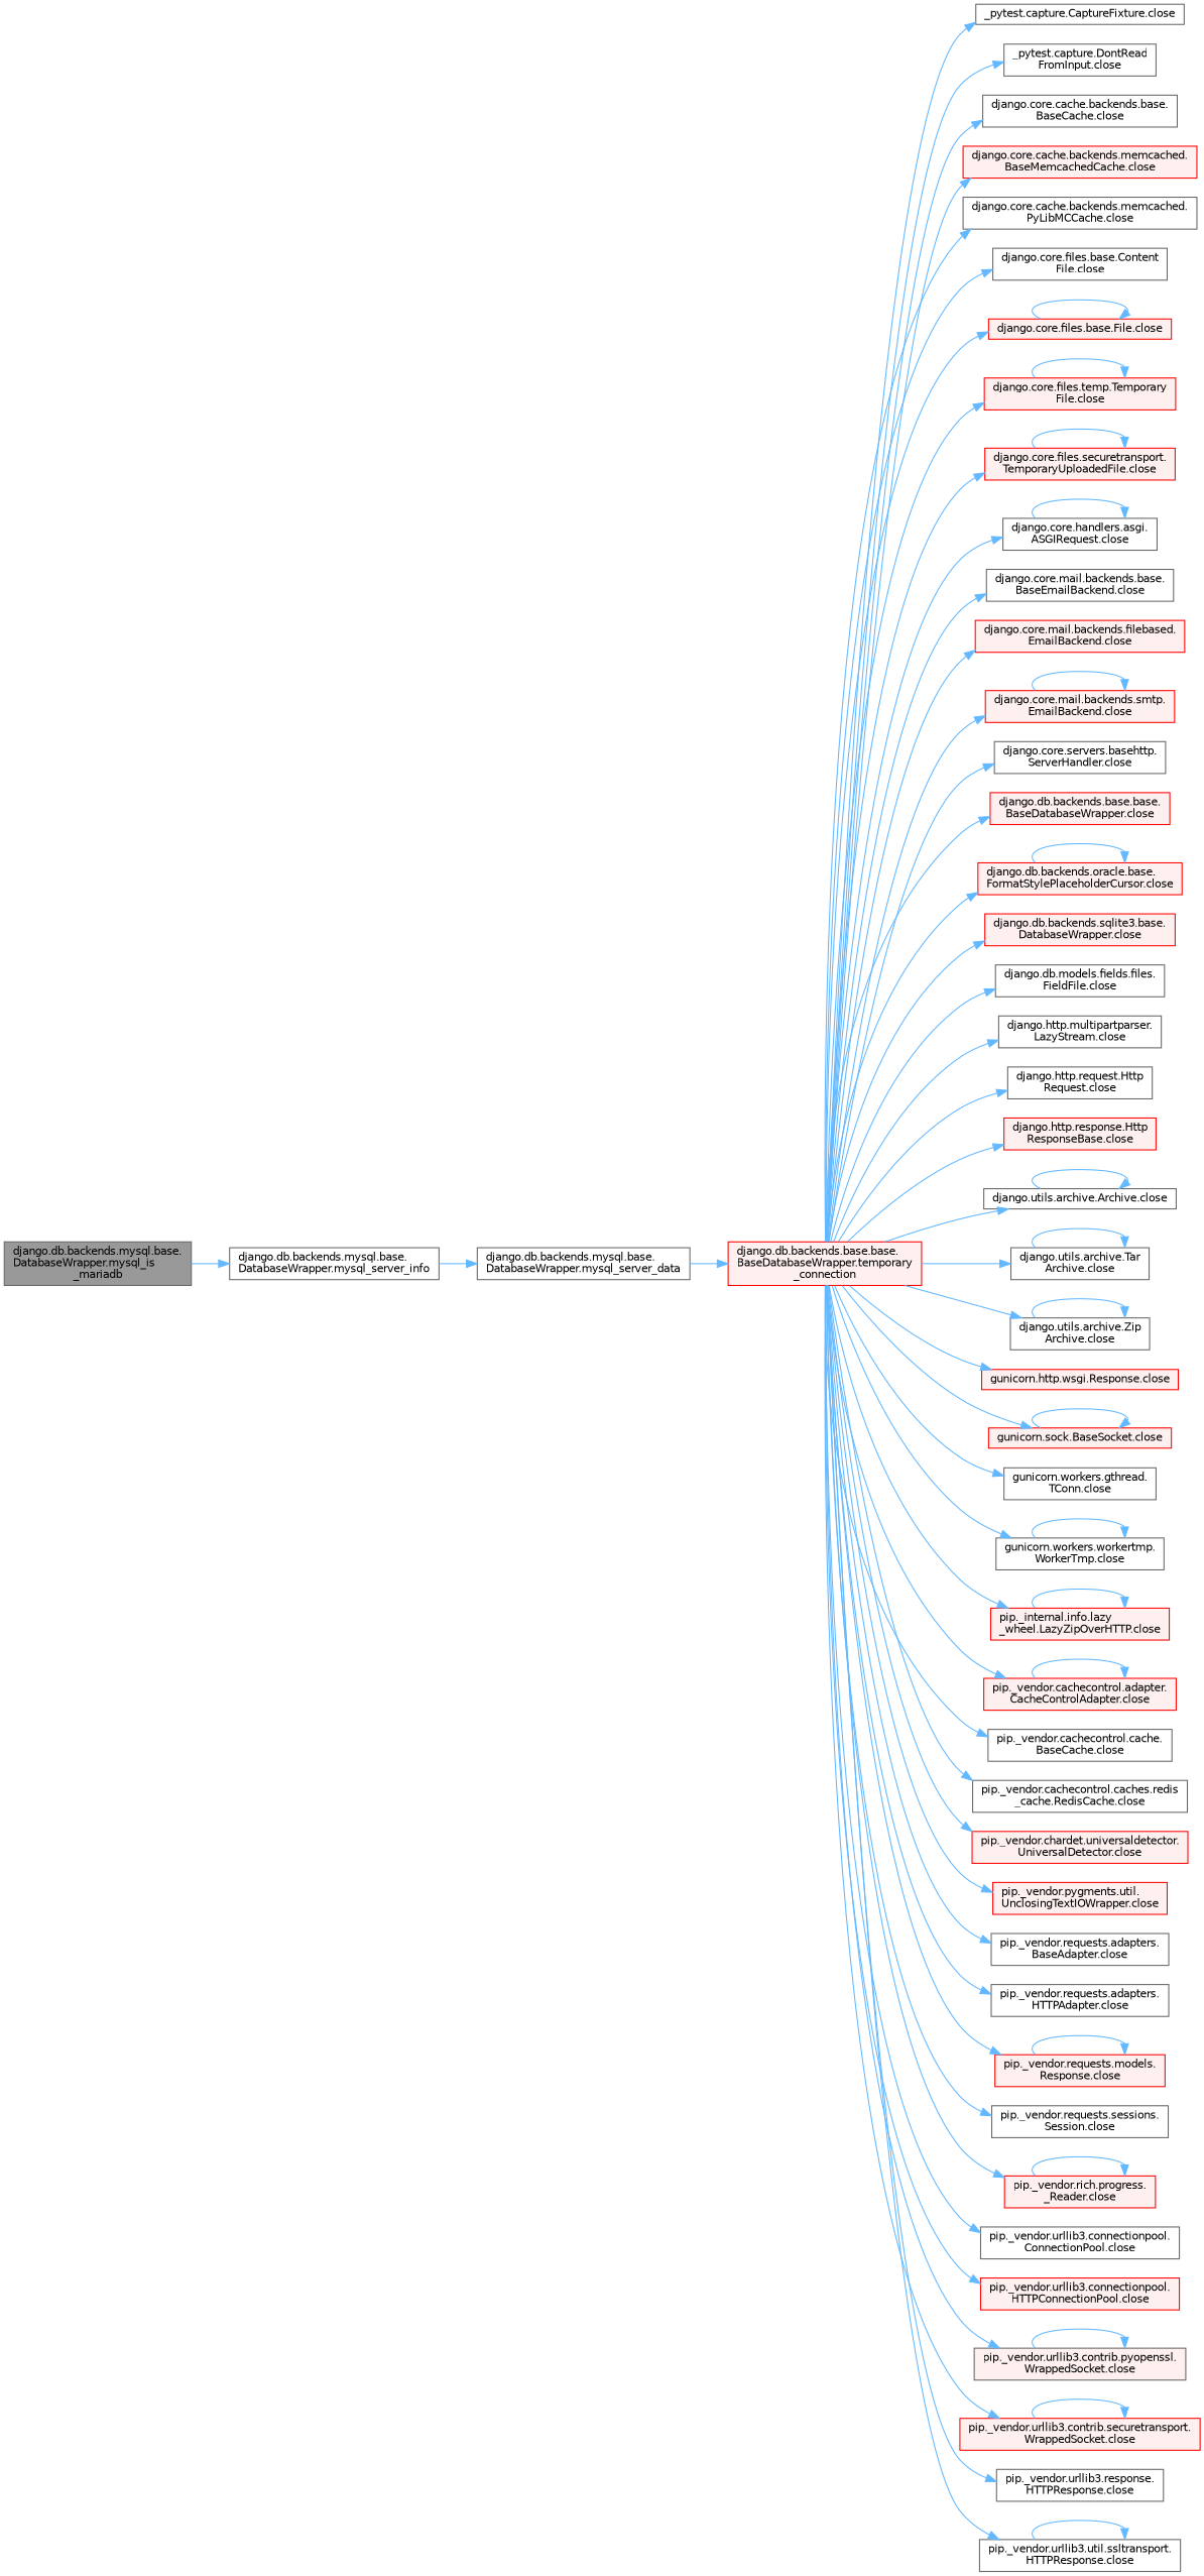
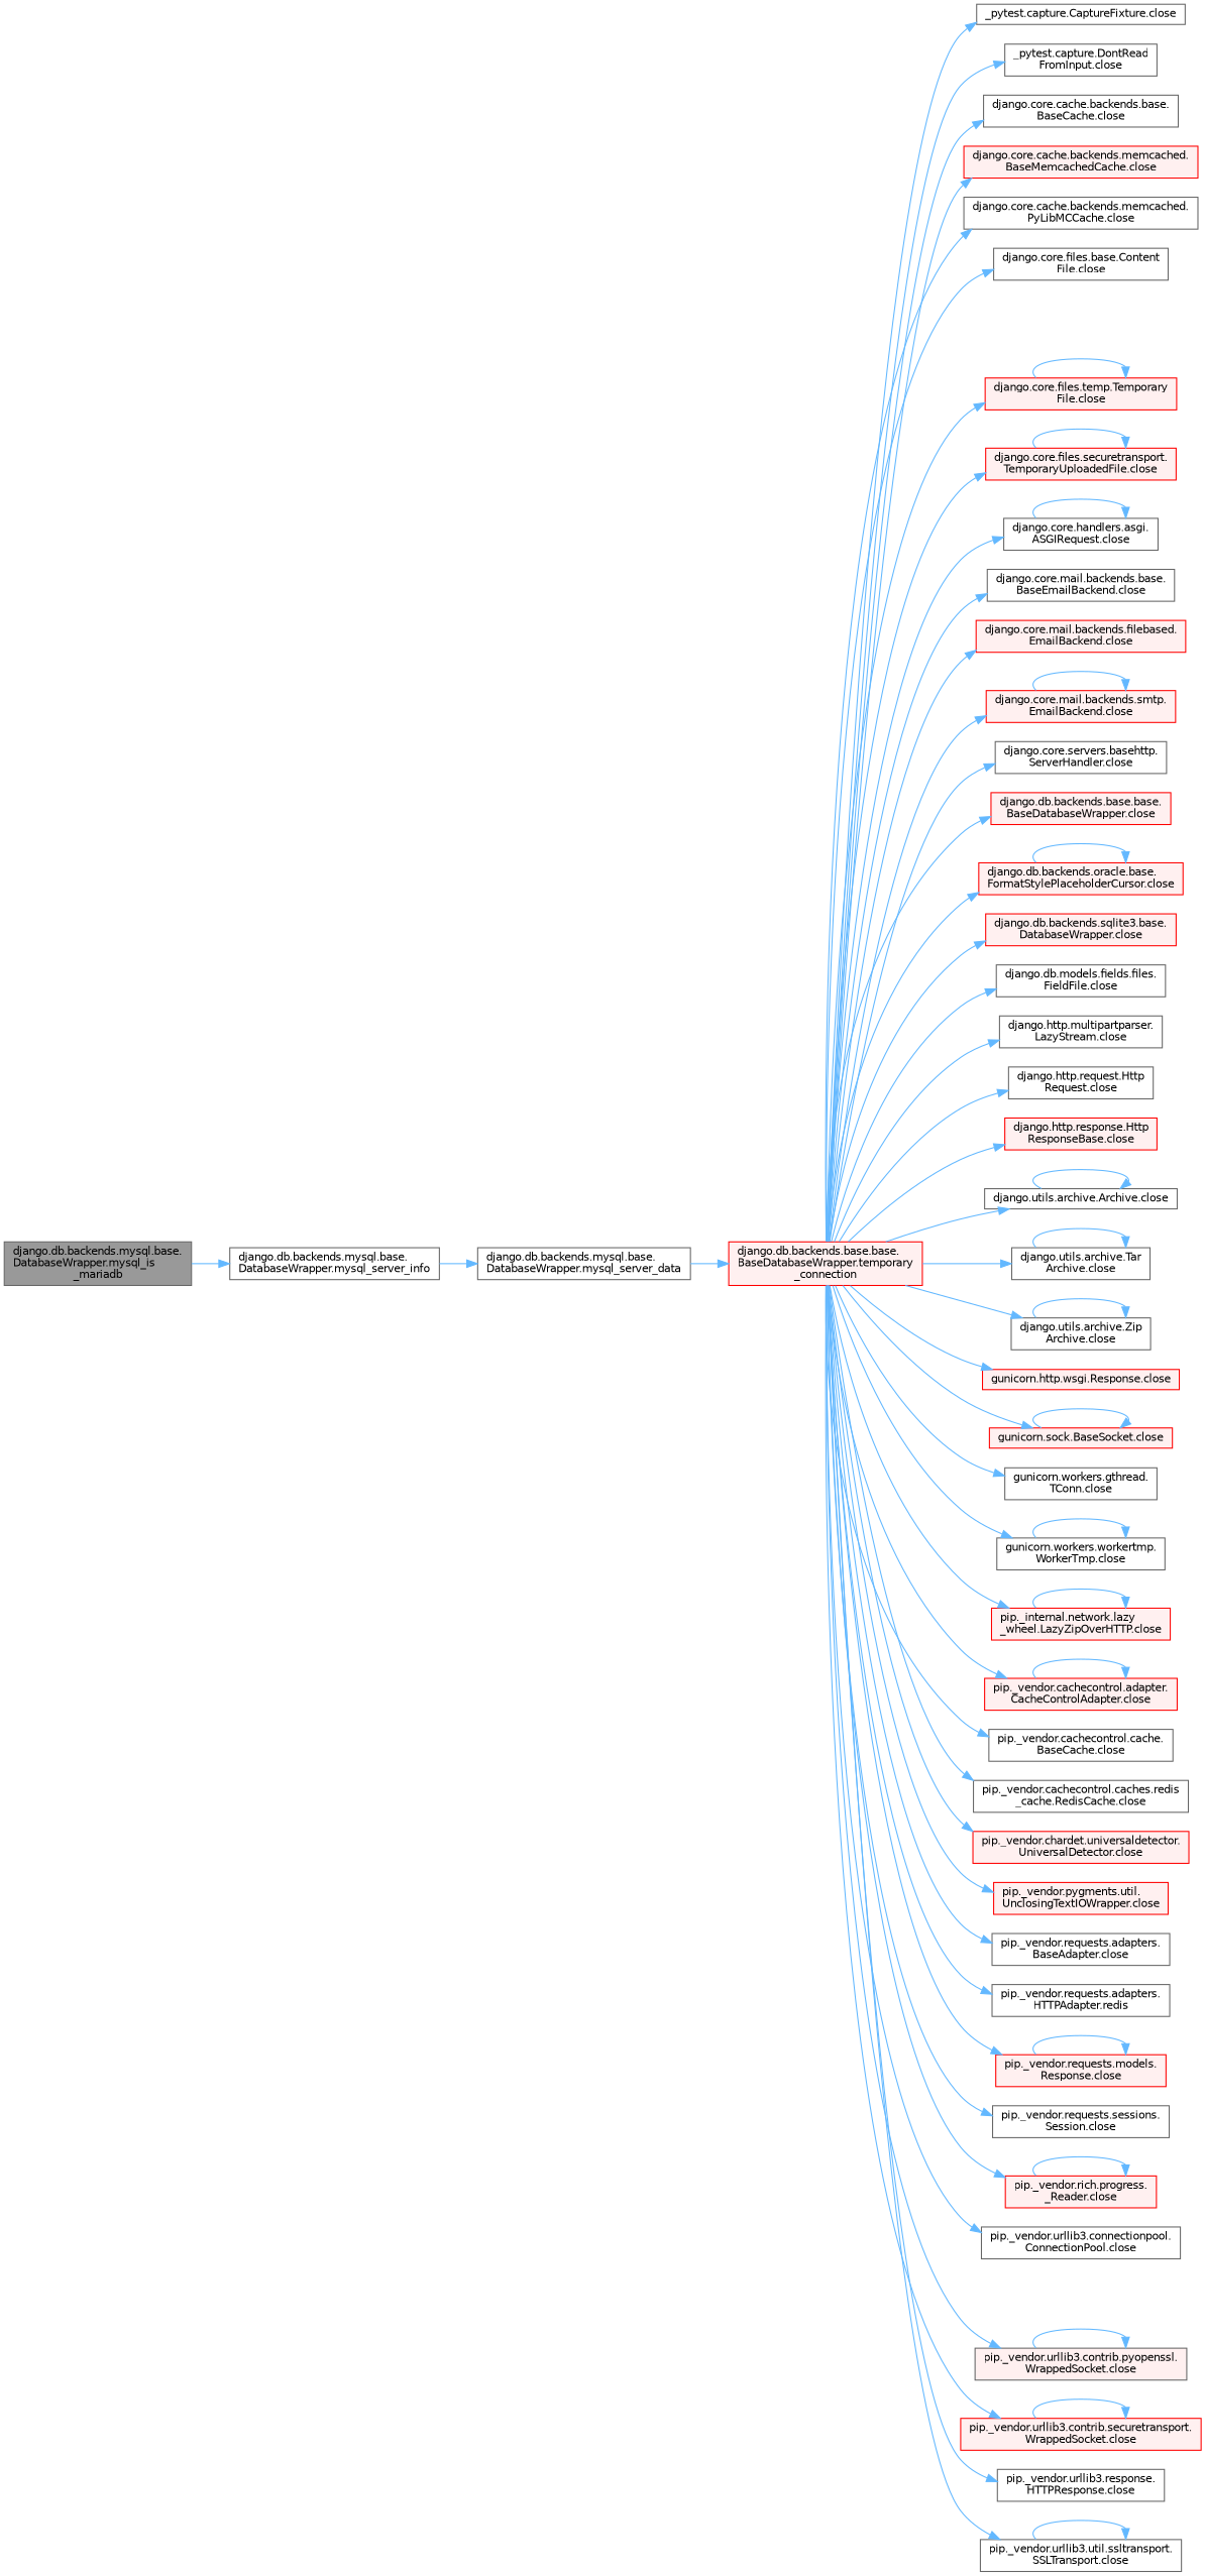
  digraph {
    rankdir=LR
    node [color=grey40 fillcolor=white fontname=Helvetica fontsize=10 shape=box style=filled]
    edge [color=steelblue1 fontname=Helvetica fontsize=10 labelfontname=Helvetica labelfontsize=10 style=solid]
    n1 [color=gray40 fillcolor=grey60 fontcolor=black height=0.2 label="django.db.backends.mysql.base.\lDatabaseWrapper.mysql_is\l_mariadb" width=0.4]
    n2 [height=0.2 label="django.db.backends.mysql.base.\lDatabaseWrapper.mysql_server_info" width=0.4]
    n3 [height=0.2 label="django.db.backends.mysql.base.\lDatabaseWrapper.mysql_server_data" width=0.4]
    n4 [color=red fillcolor="#FFF0F0" height=0.2 label="django.db.backends.base.base.\lBaseDatabaseWrapper.temporary\l_connection" width=0.4]
    n5 [height=0.2 label="_pytest.capture.CaptureFixture.close" width=0.4]
    n6 [height=0.2 label="_pytest.capture.DontRead\lFromInput.close" width=0.4]
    n7 [height=0.2 label="django.core.cache.backends.base.\lBaseCache.close" width=0.4]
    n8 [color=red fillcolor="#FFF0F0" height=0.2 label="django.core.cache.backends.memcached.\lBaseMemcachedCache.close" width=0.4]
    n9 [height=0.2 label="django.core.cache.backends.memcached.\lPyLibMCCache.close" width=0.4]
    n10 [height=0.2 label="django.core.files.base.Content\lFile.close" width=0.4]
-   n11 [color=red fillcolor="#FFF0F0" height=0.2 label="django.core.files.base.File.close" width=0.4]
    n12 [color=red fillcolor="#FFF0F0" height=0.2 label="django.core.files.temp.Temporary\lFile.close" width=0.4]
    n13 [color=red fillcolor="#FFF0F0" height=0.2 label="django.core.files.securetransport.\lTemporaryUploadedFile.close" width=0.4]
    n14 [height=0.2 label="django.core.handlers.asgi.\lASGIRequest.close" width=0.4]
    n15 [height=0.2 label="django.core.mail.backends.base.\lBaseEmailBackend.close" width=0.4]
    n16 [color=red fillcolor="#FFF0F0" height=0.2 label="django.core.mail.backends.filebased.\lEmailBackend.close" width=0.4]
    n17 [color=red fillcolor="#FFF0F0" height=0.2 label="django.core.mail.backends.smtp.\lEmailBackend.close" width=0.4]
    n18 [height=0.2 label="django.core.servers.basehttp.\lServerHandler.close" width=0.4]
    n19 [color=red fillcolor="#FFF0F0" height=0.2 label="django.db.backends.base.base.\lBaseDatabaseWrapper.close" width=0.4]
    n20 [color=red fillcolor="#FFF0F0" height=0.2 label="django.db.backends.oracle.base.\lFormatStylePlaceholderCursor.close" width=0.4]
    n21 [color=red fillcolor="#FFF0F0" height=0.2 label="django.db.backends.sqlite3.base.\lDatabaseWrapper.close" width=0.4]
    n22 [height=0.2 label="django.db.models.fields.files.\lFieldFile.close" width=0.4]
    n23 [height=0.2 label="django.http.multipartparser.\lLazyStream.close" width=0.4]
    n24 [height=0.2 label="django.http.request.Http\lRequest.close" width=0.4]
    n25 [color=red fillcolor="#FFF0F0" height=0.2 label="django.http.response.Http\lResponseBase.close" width=0.4]
    n26 [height=0.2 label="django.utils.archive.Archive.close" width=0.4]
    n27 [height=0.2 label="django.utils.archive.Tar\lArchive.close" width=0.4]
    n28 [height=0.2 label="django.utils.archive.Zip\lArchive.close" width=0.4]
    n29 [color=red fillcolor="#FFF0F0" height=0.2 label="gunicorn.http.wsgi.Response.close" width=0.4]
    n30 [color=red fillcolor="#FFF0F0" height=0.2 label="gunicorn.sock.BaseSocket.close" width=0.4]
    n31 [height=0.2 label="gunicorn.workers.gthread.\lTConn.close" width=0.4]
    n32 [height=0.2 label="gunicorn.workers.workertmp.\lWorkerTmp.close" width=0.4]
-   n33 [color=red fillcolor="#FFF0F0" height=0.2 label="pip._internal.info.lazy\l_wheel.LazyZipOverHTTP.close" width=0.4]
+   n33 [color=red fillcolor="#FFF0F0" height=0.2 label="pip._internal.network.lazy\l_wheel.LazyZipOverHTTP.close" width=0.4]
    n34 [color=red fillcolor="#FFF0F0" height=0.2 label="pip._vendor.cachecontrol.adapter.\lCacheControlAdapter.close" width=0.4]
    n35 [height=0.2 label="pip._vendor.cachecontrol.cache.\lBaseCache.close" width=0.4]
    n36 [height=0.2 label="pip._vendor.cachecontrol.caches.redis\l_cache.RedisCache.close" width=0.4]
    n37 [color=red fillcolor="#FFF0F0" height=0.2 label="pip._vendor.chardet.universaldetector.\lUniversalDetector.close" width=0.4]
    n38 [color=red fillcolor="#FFF0F0" height=0.2 label="pip._vendor.pygments.util.\lUnclosingTextIOWrapper.close" width=0.4]
    n39 [height=0.2 label="pip._vendor.requests.adapters.\lBaseAdapter.close" width=0.4]
-   n40 [height=0.2 label="pip._vendor.requests.adapters.\lHTTPAdapter.close" width=0.4]
+   n40 [height=0.2 label="pip._vendor.requests.adapters.\lHTTPAdapter.redis" width=0.4]
    n41 [color=red fillcolor="#FFF0F0" height=0.2 label="pip._vendor.requests.models.\lResponse.close" width=0.4]
    n42 [height=0.2 label="pip._vendor.requests.sessions.\lSession.close" width=0.4]
    n43 [color=red fillcolor="#FFF0F0" height=0.2 label="pip._vendor.rich.progress.\l_Reader.close" width=0.4]
    n44 [height=0.2 label="pip._vendor.urllib3.connectionpool.\lConnectionPool.close" width=0.4]
-   n45 [color=red fillcolor="#FFF0F0" height=0.2 label="pip._vendor.urllib3.connectionpool.\lHTTPConnectionPool.close" width=0.4]
    n46 [fillcolor="#FFF0F0" height=0.2 label="pip._vendor.urllib3.contrib.pyopenssl.\lWrappedSocket.close" width=0.4]
    n47 [color=red fillcolor="#FFF0F0" height=0.2 label="pip._vendor.urllib3.contrib.securetransport.\lWrappedSocket.close" width=0.4]
    n48 [height=0.2 label="pip._vendor.urllib3.response.\lHTTPResponse.close" width=0.4]
-   n49 [height=0.2 label="pip._vendor.urllib3.util.ssltransport.\lHTTPResponse.close" width=0.4]
+   n49 [height=0.2 label="pip._vendor.urllib3.util.ssltransport.\lSSLTransport.close" width=0.4]
    n1 -> n2
    n2 -> n3
    n3 -> n4
    n4 -> n5
    n4 -> n6
    n4 -> n7
    n4 -> n8
    n4 -> n9
    n4 -> n10
-   n4 -> n11
    n4 -> n12
    n4 -> n13
    n4 -> n14
    n4 -> n15
    n4 -> n16
    n4 -> n17
    n4 -> n18
    n4 -> n19
    n4 -> n20
    n4 -> n21
    n4 -> n22
    n4 -> n23
    n4 -> n24
    n4 -> n25
    n4 -> n26
    n4 -> n27
    n4 -> n28
    n4 -> n29
    n4 -> n30
    n4 -> n31
    n4 -> n32
    n4 -> n33
    n4 -> n34
    n4 -> n35
    n4 -> n36
    n4 -> n37
    n4 -> n38
    n4 -> n39
    n4 -> n40
    n4 -> n41
    n4 -> n42
    n4 -> n43
    n4 -> n44
-   n4 -> n45
    n4 -> n46
    n4 -> n47
    n4 -> n48
    n4 -> n49
-   n11 -> n11
    n12 -> n12
    n13 -> n13
    n14 -> n14
    n17 -> n17
    n20 -> n20
    n26 -> n26
    n27 -> n27
    n28 -> n28
    n30 -> n30
    n32 -> n32
    n33 -> n33
    n34 -> n34
    n41 -> n41
    n43 -> n43
    n46 -> n46
    n47 -> n47
    n49 -> n49
  }
